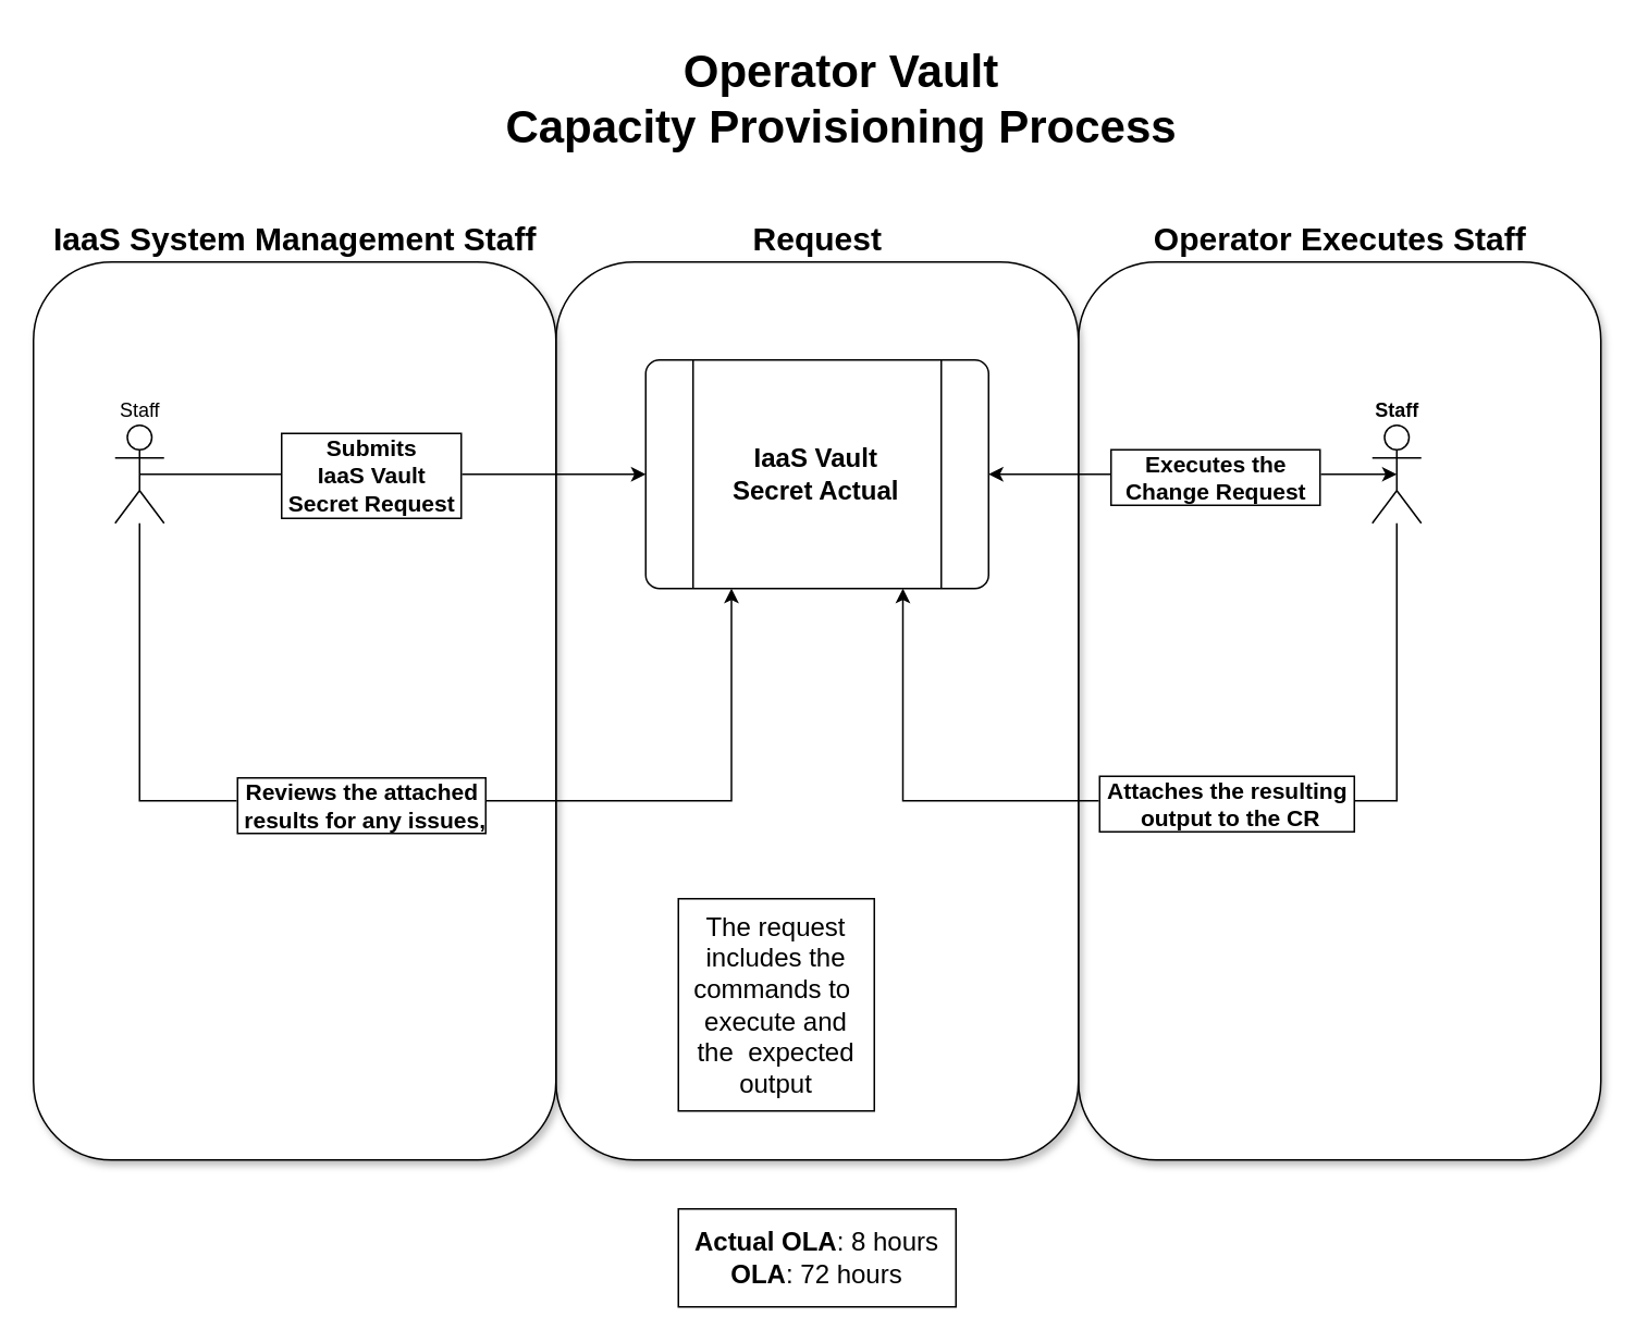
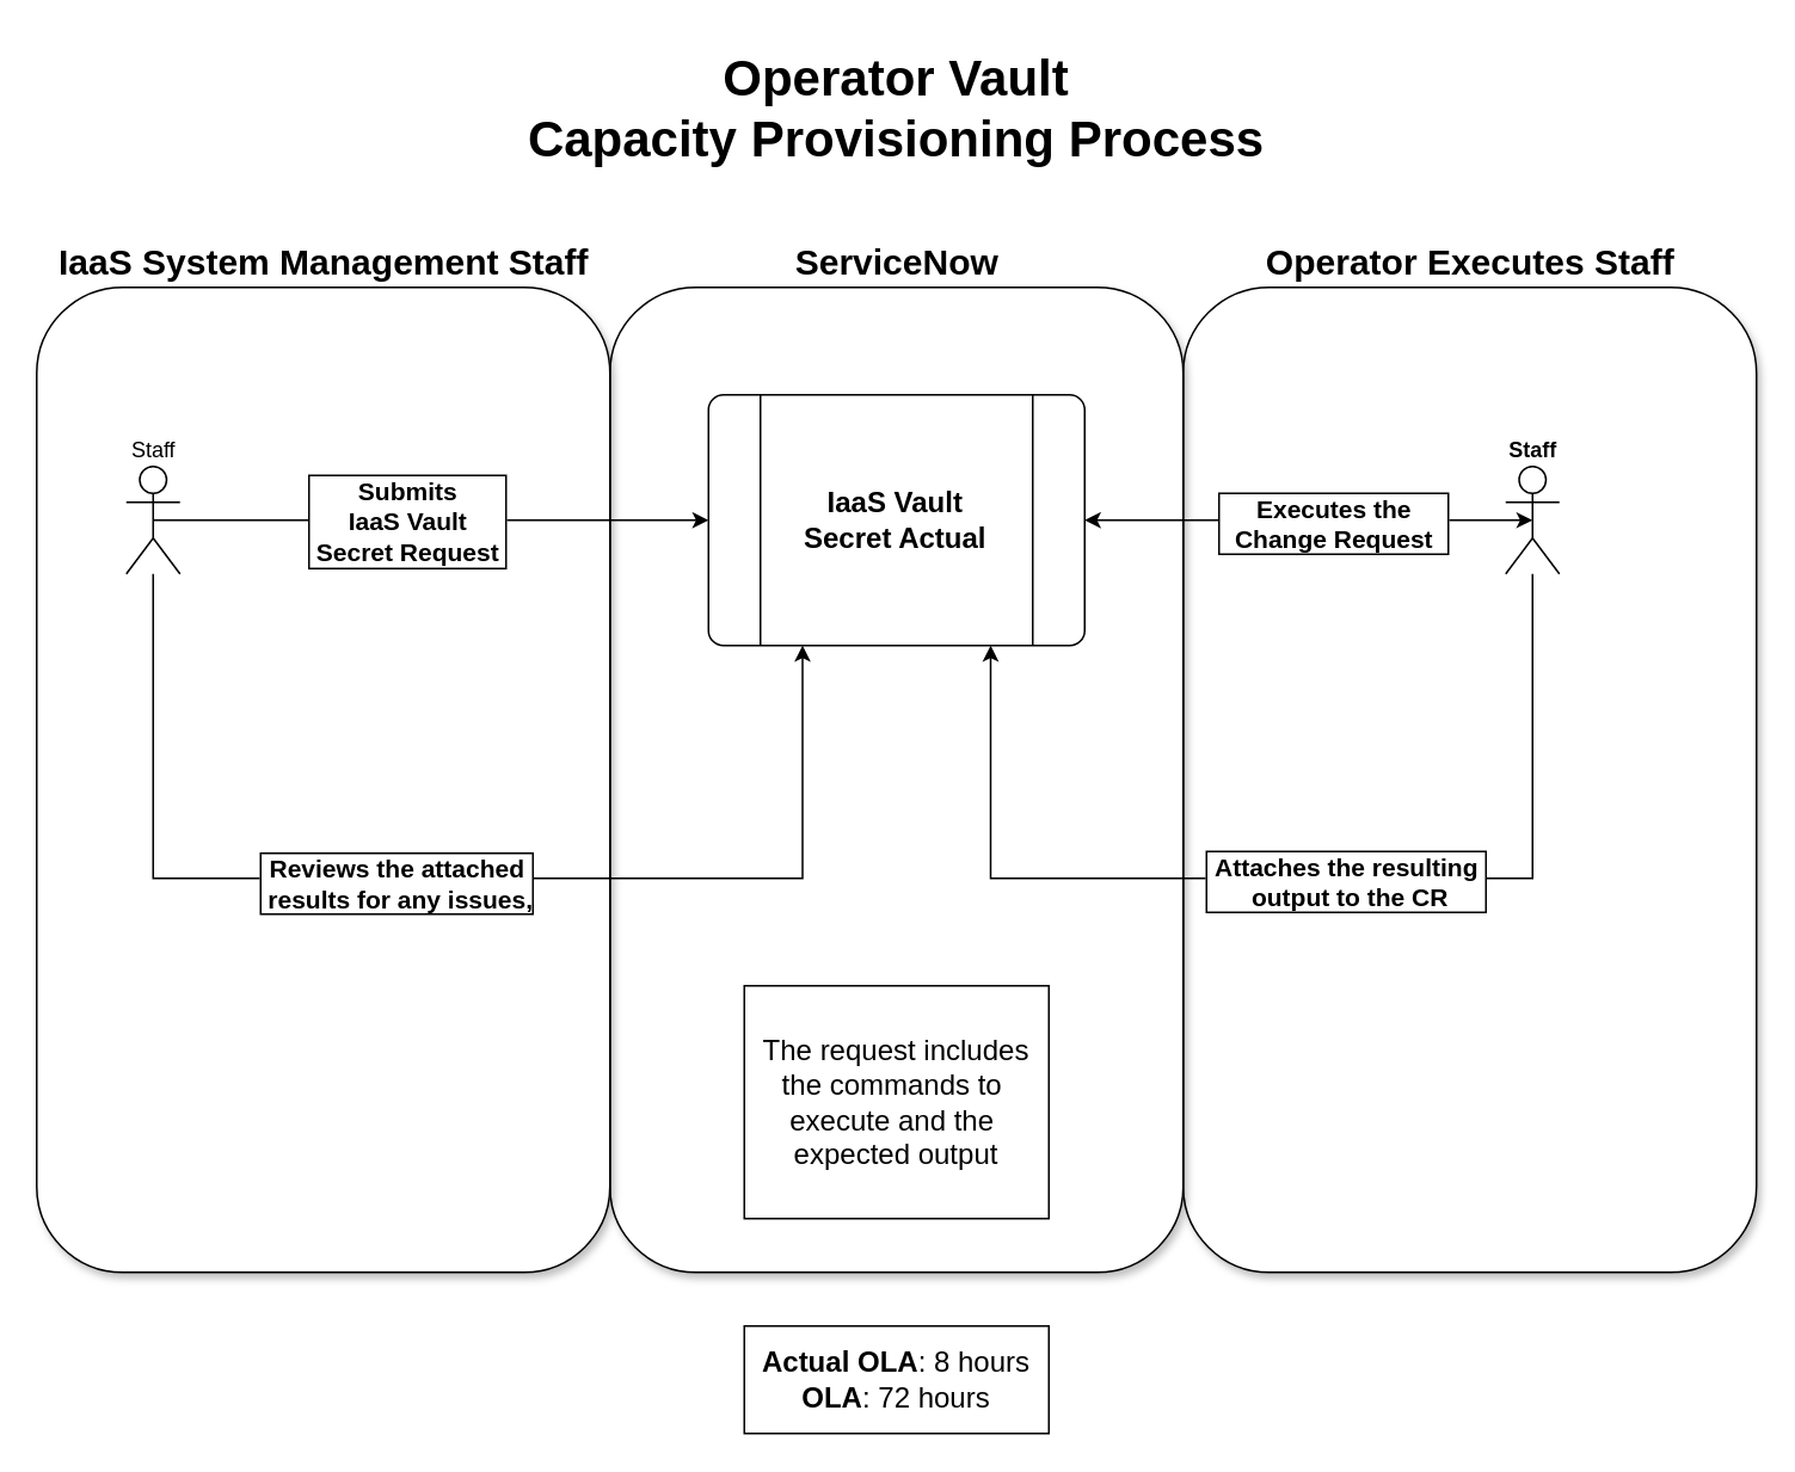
  <mxCell id="0" />
  <mxCell id="1" style="" parent="0" />
- <mxCell id="2" value="&lt;b style=&quot;font-size: 28px;&quot;&gt;Operator Vault&lt;br&gt;Capacity Provisioning Process&lt;/b&gt;" style="text;strokeColor=none;align=center;fillColor=none;html=1;verticalAlign=middle;whiteSpace=wrap;rounded=0;" vertex="1" parent="1"><mxGeometry x="295" y="20" width="440" height="80" as="geometry" /></mxCell>
+ <mxCell id="2" value="&lt;b style=&quot;font-size: 28px;&quot;&gt;Operator Vault&lt;br&gt;Capacity Provisioning Process&lt;/b&gt;" style="text;strokeColor=none;align=center;fillColor=none;html=1;verticalAlign=middle;whiteSpace=wrap;rounded=0;" vertex="1" parent="1"><mxGeometry x="280" y="20" width="440" height="80" as="geometry" /></mxCell>
  <mxCell id="3" value="&lt;b&gt;&lt;font style=&quot;font-size: 20px;&quot;&gt;Operator Executes Staff&lt;/font&gt;&lt;/b&gt;" style="html=1;verticalAlign=bottom;labelPosition=center;verticalLabelPosition=top;align=center;shadow=1;rounded=1;" vertex="1" parent="1"><mxGeometry x="660" y="160" width="320" height="550" as="geometry" /></mxCell>
- <mxCell id="4" value="&lt;b&gt;&lt;font style=&quot;&quot;&gt;&lt;font style=&quot;font-size: 20px;&quot;&gt;Request&lt;/font&gt;&lt;br&gt;&lt;/font&gt;&lt;/b&gt;" style="html=1;verticalAlign=bottom;labelPosition=center;verticalLabelPosition=top;align=center;shadow=1;rounded=1;" vertex="1" parent="1"><mxGeometry x="340" y="160" width="320" height="550" as="geometry" /></mxCell>
+ <mxCell id="4" value="&lt;b&gt;&lt;font style=&quot;&quot;&gt;&lt;font style=&quot;font-size: 20px;&quot;&gt;ServiceNow&lt;/font&gt;&lt;br&gt;&lt;/font&gt;&lt;/b&gt;" style="html=1;verticalAlign=bottom;labelPosition=center;verticalLabelPosition=top;align=center;shadow=1;rounded=1;" vertex="1" parent="1"><mxGeometry x="340" y="160" width="320" height="550" as="geometry" /></mxCell>
  <mxCell id="5" value="&lt;b&gt;&lt;font style=&quot;&quot;&gt;&lt;font style=&quot;font-size: 20px;&quot;&gt;IaaS System Management Staff&lt;/font&gt;&lt;br&gt;&lt;/font&gt;&lt;/b&gt;" style="html=1;verticalAlign=bottom;labelPosition=center;verticalLabelPosition=top;align=center;shadow=1;rounded=1;" vertex="1" parent="1"><mxGeometry x="20" y="160" width="320" height="550" as="geometry" /></mxCell>
  <mxCell id="6" value="Process" style="" parent="0" />
  <mxCell id="7" style="edgeStyle=orthogonalEdgeStyle;rounded=0;orthogonalLoop=1;jettySize=auto;html=1;entryX=0.75;entryY=1;entryDx=0;entryDy=0;" edge="1" parent="6" source="16" target="14"><mxGeometry relative="1" as="geometry"><Array as="points"><mxPoint x="855" y="490" /><mxPoint x="553" y="490" /></Array></mxGeometry></mxCell>
  <mxCell id="8" value="&lt;font style=&quot;font-size: 14px;&quot;&gt;&lt;b&gt;&amp;nbsp;Attaches the resulting&amp;nbsp;&lt;br&gt;&amp;nbsp;output to the CR&lt;/b&gt;&lt;/font&gt;" style="edgeLabel;html=1;align=center;verticalAlign=middle;resizable=0;points=[];labelBorderColor=default;" vertex="1" connectable="0" parent="7"><mxGeometry x="-0.04" y="1" relative="1" as="geometry"><mxPoint x="14" as="offset" /></mxGeometry></mxCell>
  <mxCell id="9" style="edgeStyle=orthogonalEdgeStyle;rounded=0;orthogonalLoop=1;jettySize=auto;html=1;exitX=0.5;exitY=0.5;exitDx=0;exitDy=0;exitPerimeter=0;entryX=0;entryY=0.5;entryDx=0;entryDy=0;" edge="1" parent="6" source="13" target="14"><mxGeometry relative="1" as="geometry" /></mxCell>
  <mxCell id="10" value="&lt;font style=&quot;font-size: 14px;&quot;&gt;&lt;b&gt;Submits&lt;br style=&quot;&quot;&gt;IaaS Vault &lt;br&gt;&amp;nbsp;Secret Request&amp;nbsp;&lt;/b&gt;&lt;/font&gt;" style="edgeLabel;html=1;align=center;verticalAlign=middle;resizable=0;points=[];labelBorderColor=default;" vertex="1" connectable="0" parent="9"><mxGeometry x="-0.37" y="-2" relative="1" as="geometry"><mxPoint x="43" y="-2" as="offset" /></mxGeometry></mxCell>
  <mxCell id="11" style="edgeStyle=orthogonalEdgeStyle;rounded=0;orthogonalLoop=1;jettySize=auto;html=1;entryX=0.25;entryY=1;entryDx=0;entryDy=0;endArrow=classic;endFill=1;startArrow=none;startFill=0;" edge="1" parent="6" source="13" target="14"><mxGeometry relative="1" as="geometry"><Array as="points"><mxPoint x="85" y="490" /><mxPoint x="448" y="490" /></Array></mxGeometry></mxCell>
  <mxCell id="12" value="&lt;b style=&quot;font-size: 14px;&quot;&gt;&amp;nbsp;Reviews the attached&amp;nbsp;&lt;br&gt;&amp;nbsp;results for any issues,&lt;/b&gt;" style="edgeLabel;html=1;align=center;verticalAlign=middle;resizable=0;points=[];labelBorderColor=default;" vertex="1" connectable="0" parent="11"><mxGeometry x="-0.248" y="-2" relative="1" as="geometry"><mxPoint x="56" as="offset" /></mxGeometry></mxCell>
  <mxCell id="13" value="Staff" style="shape=umlActor;verticalLabelPosition=top;verticalAlign=bottom;html=1;outlineConnect=0;labelPosition=center;align=center;" vertex="1" parent="6"><mxGeometry x="70" y="260" width="30" height="60" as="geometry" /></mxCell>
  <mxCell id="14" value="&lt;font style=&quot;font-size: 16px;&quot;&gt;&lt;b&gt;&amp;nbsp;IaaS Vault&amp;nbsp;&lt;br&gt;&amp;nbsp;Secret Actual&amp;nbsp;&lt;/b&gt;&lt;/font&gt;" style="verticalLabelPosition=middle;verticalAlign=middle;html=1;shape=process;whiteSpace=wrap;rounded=1;size=0.14;arcSize=6;labelPosition=center;align=center;" vertex="1" parent="6"><mxGeometry x="395" y="220" width="210" height="140" as="geometry" /></mxCell>
- <mxCell id="15" value="&lt;font style=&quot;font-size: 16px;&quot;&gt;The request includes the commands to&amp;nbsp; execute and the&amp;nbsp; expected output&lt;/font&gt;" style="rounded=0;whiteSpace=wrap;html=1;strokeColor=default;" vertex="1" parent="6"><mxGeometry x="415" y="550" width="120" height="130" as="geometry" /></mxCell>
+ <mxCell id="15" value="&lt;font style=&quot;font-size: 16px;&quot;&gt;The request includes the commands to&amp;nbsp; execute and the&amp;nbsp; expected output&lt;/font&gt;" style="rounded=0;whiteSpace=wrap;html=1;strokeColor=default;" vertex="1" parent="6"><mxGeometry x="415" y="550" width="170" height="130" as="geometry" /></mxCell>
  <mxCell id="16" value="&lt;b&gt;Staff&lt;/b&gt;" style="shape=umlActor;verticalLabelPosition=top;verticalAlign=bottom;html=1;outlineConnect=0;labelPosition=center;align=center;" vertex="1" parent="6"><mxGeometry x="840" y="260" width="30" height="60" as="geometry" /></mxCell>
  <mxCell id="17" style="edgeStyle=orthogonalEdgeStyle;rounded=0;orthogonalLoop=1;jettySize=auto;html=1;exitX=1;exitY=0.5;exitDx=0;exitDy=0;entryX=0.5;entryY=0.5;entryDx=0;entryDy=0;entryPerimeter=0;startArrow=classic;startFill=1;" edge="1" parent="6" source="14" target="16"><mxGeometry relative="1" as="geometry" /></mxCell>
  <mxCell id="18" value="&lt;font style=&quot;font-size: 14px;&quot;&gt;&lt;b&gt;Executes the &lt;br&gt;&amp;nbsp; Change Request&amp;nbsp;&amp;nbsp;&lt;/b&gt;&lt;/font&gt;" style="edgeLabel;html=1;align=center;verticalAlign=middle;resizable=0;points=[];labelBorderColor=default;" vertex="1" connectable="0" parent="17"><mxGeometry x="0.103" y="-1" relative="1" as="geometry"><mxPoint as="offset" /></mxGeometry></mxCell>
  <mxCell id="19" value="&lt;font style=&quot;font-size: 16px;&quot;&gt;&lt;b&gt;Actual OLA&lt;/b&gt;: 8 hours&lt;br&gt;&lt;b&gt;OLA&lt;/b&gt;: 72 hours&lt;/font&gt;" style="whiteSpace=wrap;html=1;rounded=0;" vertex="1" parent="6"><mxGeometry x="415" y="740" width="170" height="60" as="geometry" /></mxCell>
